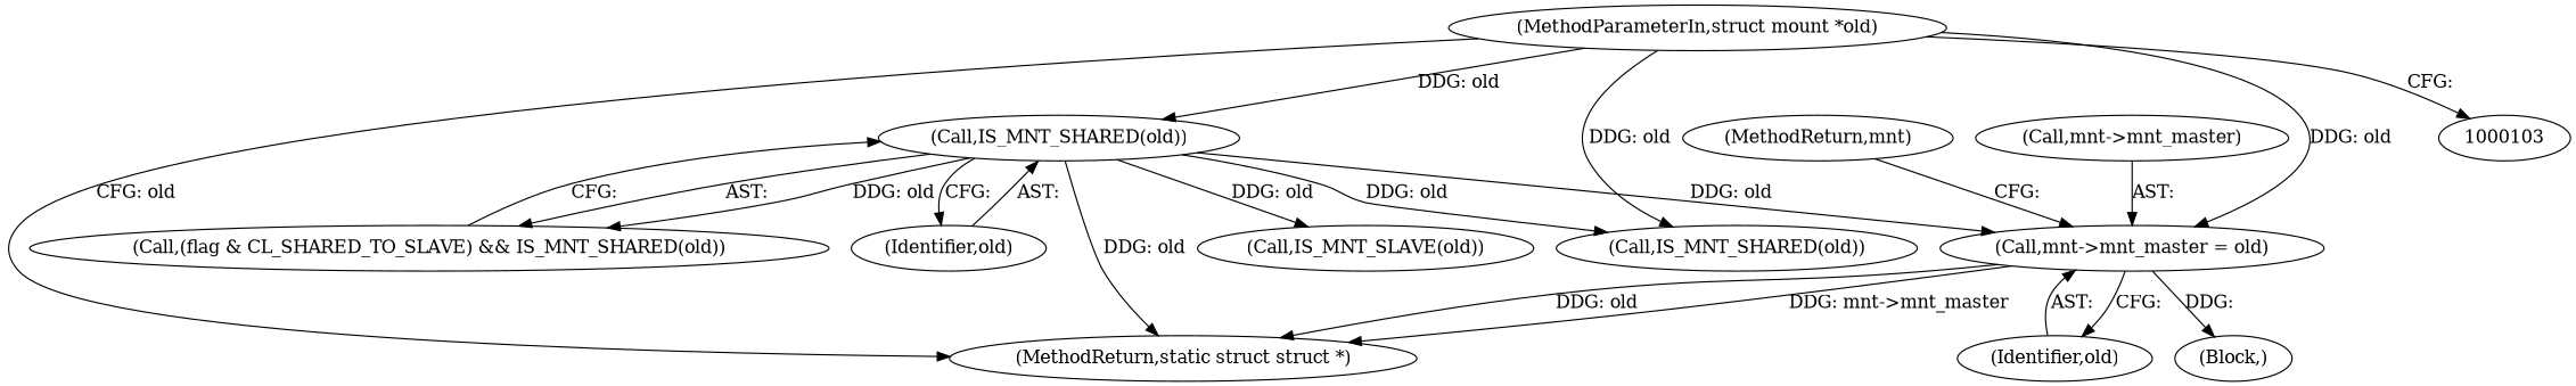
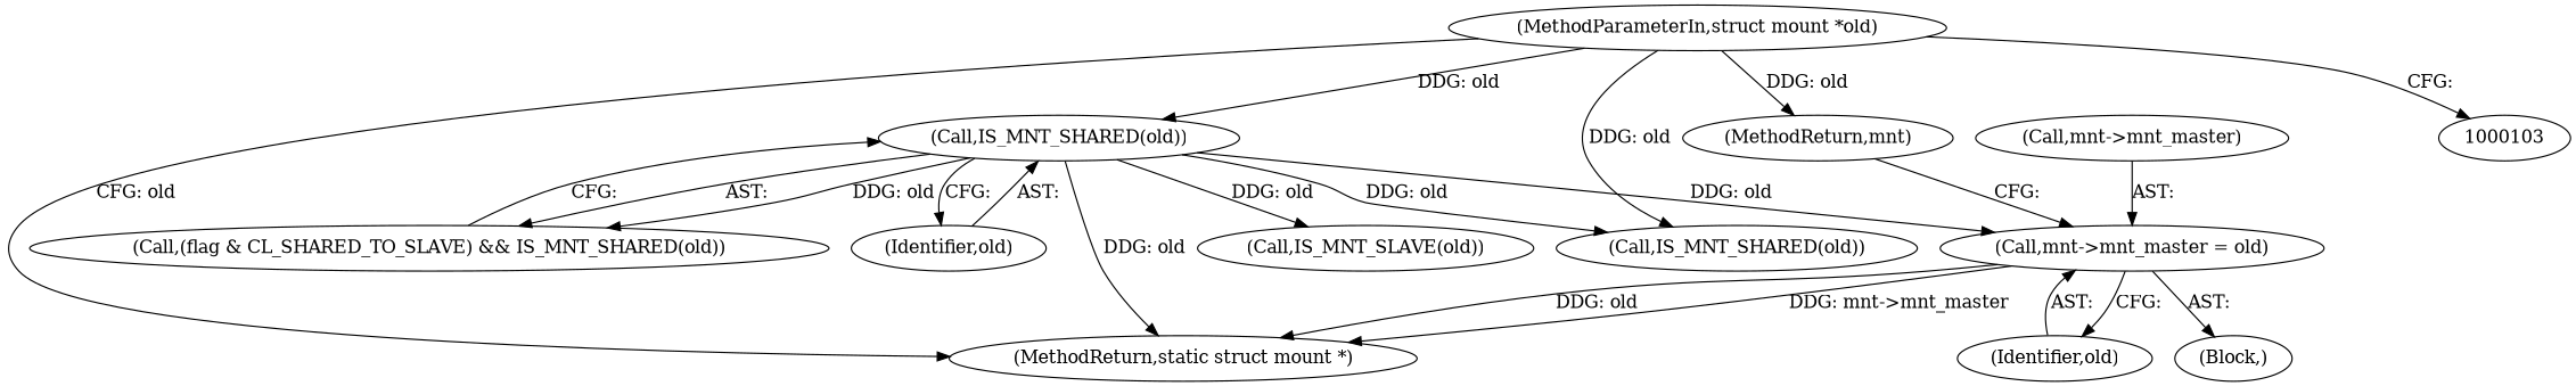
  digraph {
    n1 [label="(Call,mnt->mnt_master = old)"]
-   n2 [label="(MethodReturn,static struct struct *)"]
+   n2 [label="(MethodReturn,static struct mount *)"]
    n3 [label="(Block,)"]
    n4 [label="(Identifier,old)"]
    n5 [label="(Call,IS_MNT_SHARED(old))"]
    n6 [label="(Call,IS_MNT_SHARED(old))"]
    n7 [label="(Identifier,old)"]
    n8 [label="(Call,IS_MNT_SLAVE(old))"]
    n9 [label="(Call,(flag & CL_SHARED_TO_SLAVE) && IS_MNT_SHARED(old))"]
    n10 [label="(MethodParameterIn,struct mount *old)"]
    1000103
    n12 [label="(MethodReturn,mnt)"]
    n13 [label="(Call,mnt->mnt_master)"]
    n1 -> n2 [label="DDG: old"]
    n1 -> n2 [label="DDG: mnt->mnt_master"]
-   n1 -> n3 [label="DDG: "]
+   n1 -> n3 [label="AST: "]
    n1 -> n4 [label="CFG: "]
    n4 -> n1 [label="AST: "]
    n5 -> n1 [label="DDG: old"]
    n5 -> n2 [label="DDG: old"]
    n5 -> n6 [label="DDG: old"]
    n5 -> n7 [label="CFG: "]
    n5 -> n8 [label="DDG: old"]
    n5 -> n9 [label="AST: "]
    n5 -> n9 [label="DDG: old"]
    n7 -> n5 [label="AST: "]
    n9 -> n5 [label="CFG: "]
-   n10 -> n1 [label="DDG: old"]
+   n10 -> n12 [label="DDG: old"]
    n10 -> n2 [label="CFG: old"]
    n10 -> n5 [label="DDG: old"]
    n10 -> n6 [label="DDG: old"]
    n10 -> 1000103 [label="CFG: "]
    n12 -> n1 [label="CFG: "]
    n13 -> n1 [label="AST: "]
  }
